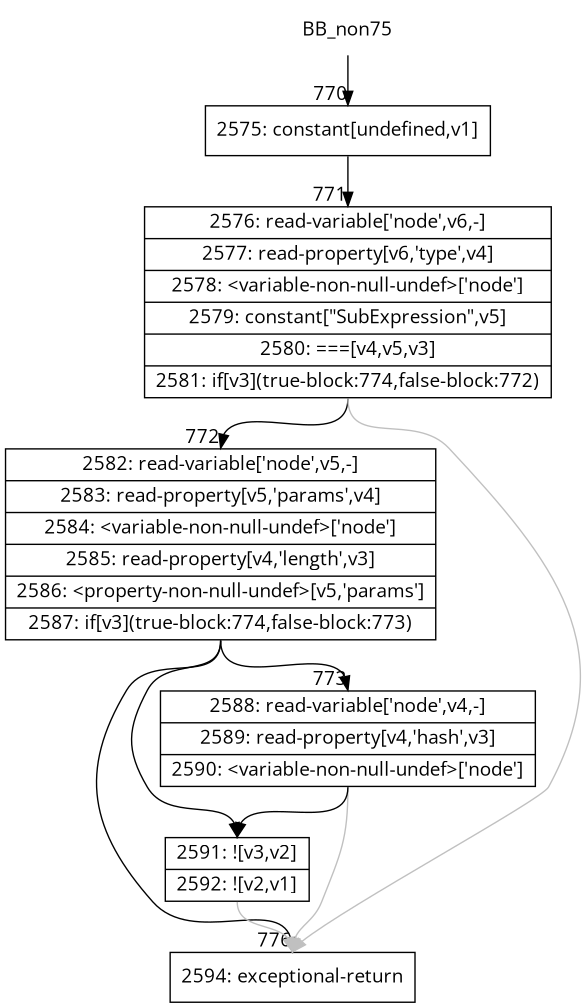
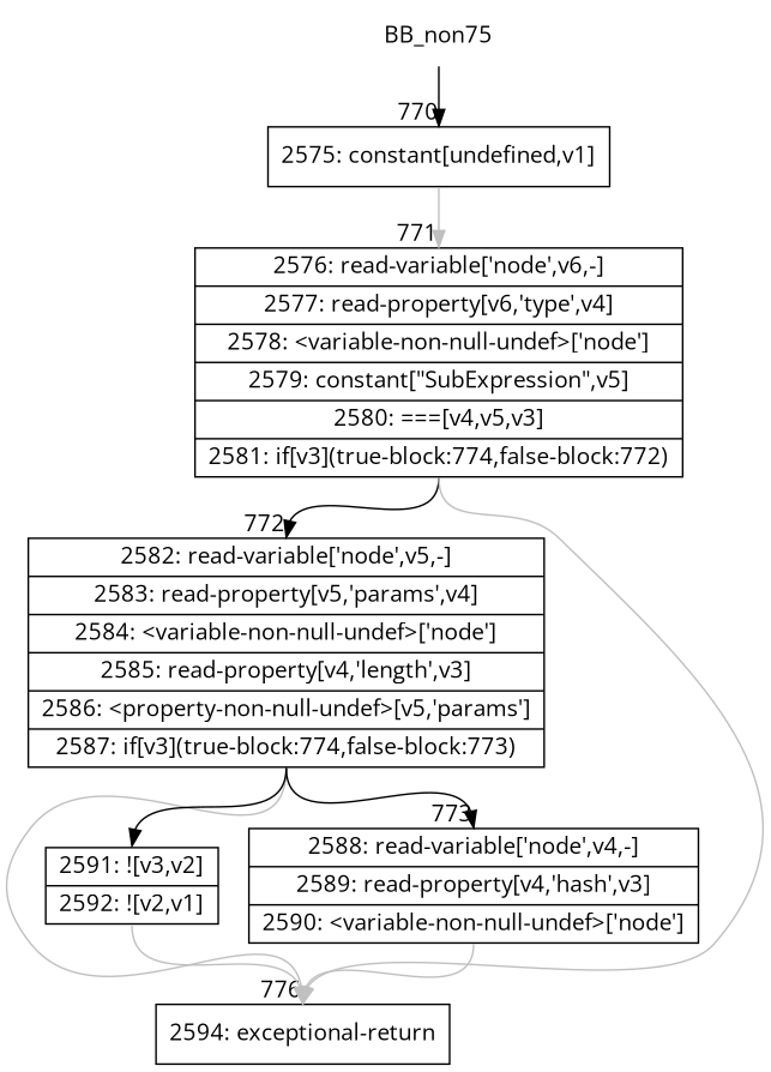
  digraph {
    fontname="Open Sans"
    rankdir=TD
    node [fontname="Open Sans" shape=record]
    edge [fontname="Open Sans" headport=n tailport=s]
    n1 [label=BB_non75 shape=none]
    n2 [label="{2575: constant[undefined,v1]}"]
    n3 [label="{2576: read-variable['node',v6,-]|2577: read-property[v6,'type',v4]|2578: \<variable-non-null-undef\>['node']|2579: constant[\"SubExpression\",v5]|2580: ===[v4,v5,v3]|2581: if[v3](true-block:774,false-block:772)}"]
    n4 [label="{2582: read-variable['node',v5,-]|2583: read-property[v5,'params',v4]|2584: \<variable-non-null-undef\>['node']|2585: read-property[v4,'length',v3]|2586: \<property-non-null-undef\>[v5,'params']|2587: if[v3](true-block:774,false-block:773)}"]
    n5 [label="{2594: exceptional-return}"]
    n6 [label="{2591: ![v3,v2]|2592: ![v2,v1]}"]
    n7 [label="{2588: read-variable['node',v4,-]|2589: read-property[v4,'hash',v3]|2590: \<variable-non-null-undef\>['node']}"]
    n1 -> n2 [headlabel="    770"]
-   n2 -> n3 [headlabel="      771"]
+   n2 -> n3 [headlabel="      771" color=gray]
    n3 -> n4 [headlabel="      772"]
    n3 -> n5 [color=gray headlabel="      776"]
-   n4 -> n5 [color=black]
+   n4 -> n5 [color=gray]
    n4 -> n6
    n4 -> n7 [headlabel="      773"]
    n6 -> n5 [color=gray]
    n7 -> n5 [color=gray]
-   n7 -> n6
  }
